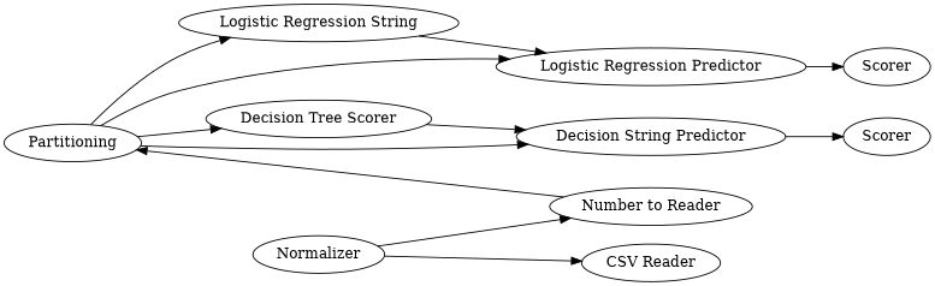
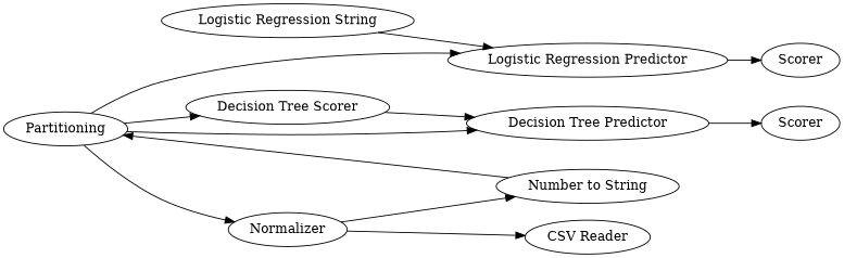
  digraph {
    rankdir=LR
    n1 [label=Partitioning]
    n2 [label="Logistic Regression String"]
    n3 [label="Logistic Regression Predictor"]
    n4 [label="Decision Tree Scorer"]
-   n5 [label="Decision String Predictor"]
+   n5 [label="Decision Tree Predictor"]
    n6 [label=Scorer]
    n7 [label=Scorer]
    n8 [label=Normalizer]
-   n9 [label="Number to Reader"]
+   n9 [label="Number to String"]
    n10 [label="CSV Reader"]
-   n1 -> n2
+   n1 -> n8
    n1 -> n3
    n1 -> n4
    n1 -> n5
    n2 -> n3
    n3 -> n6
    n4 -> n5
    n5 -> n7
    n8 -> n9
    n8 -> n10
    n9 -> n1
  }
